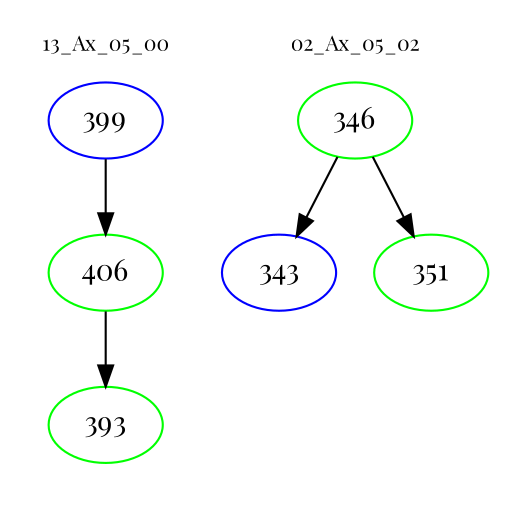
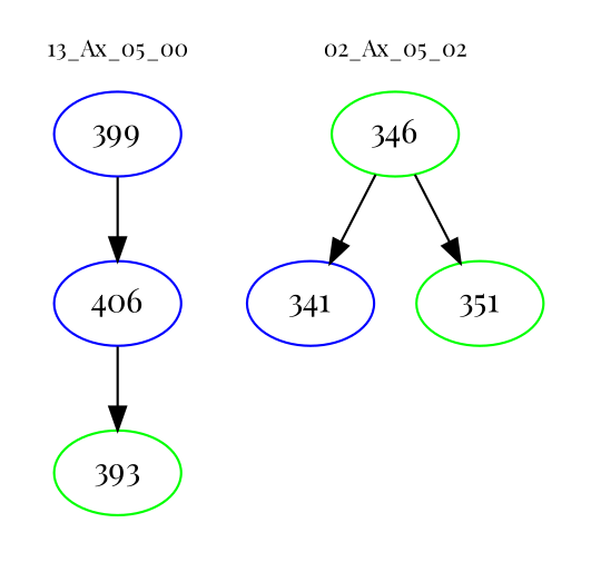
  digraph {
    fontname="Playfair Display"
    node [color=blue fontname="Playfair Display"]
    edge [color=black fontname="Playfair Display"]
    n1 [label=399]
    n2 [color=green label=393]
-   n3 [color=green label=406]
+   n3 [label=406]
    n4 [color=green label=346]
-   n5 [label=343]
+   n5 [label=341]
    n6 [color=green label=351]
    subgraph cluster_1 {
      color=white
      fontsize=10
      label="13_Ax_05_00"
      n1
      n2
      n3
    }
    subgraph cluster_2 {
      color=white
      fontsize=10
      label="02_Ax_05_02"
      n4
      n5
      n6
    }
    n1 -> n3
    n3 -> n2
    n4 -> n5
    n4 -> n6
  }
